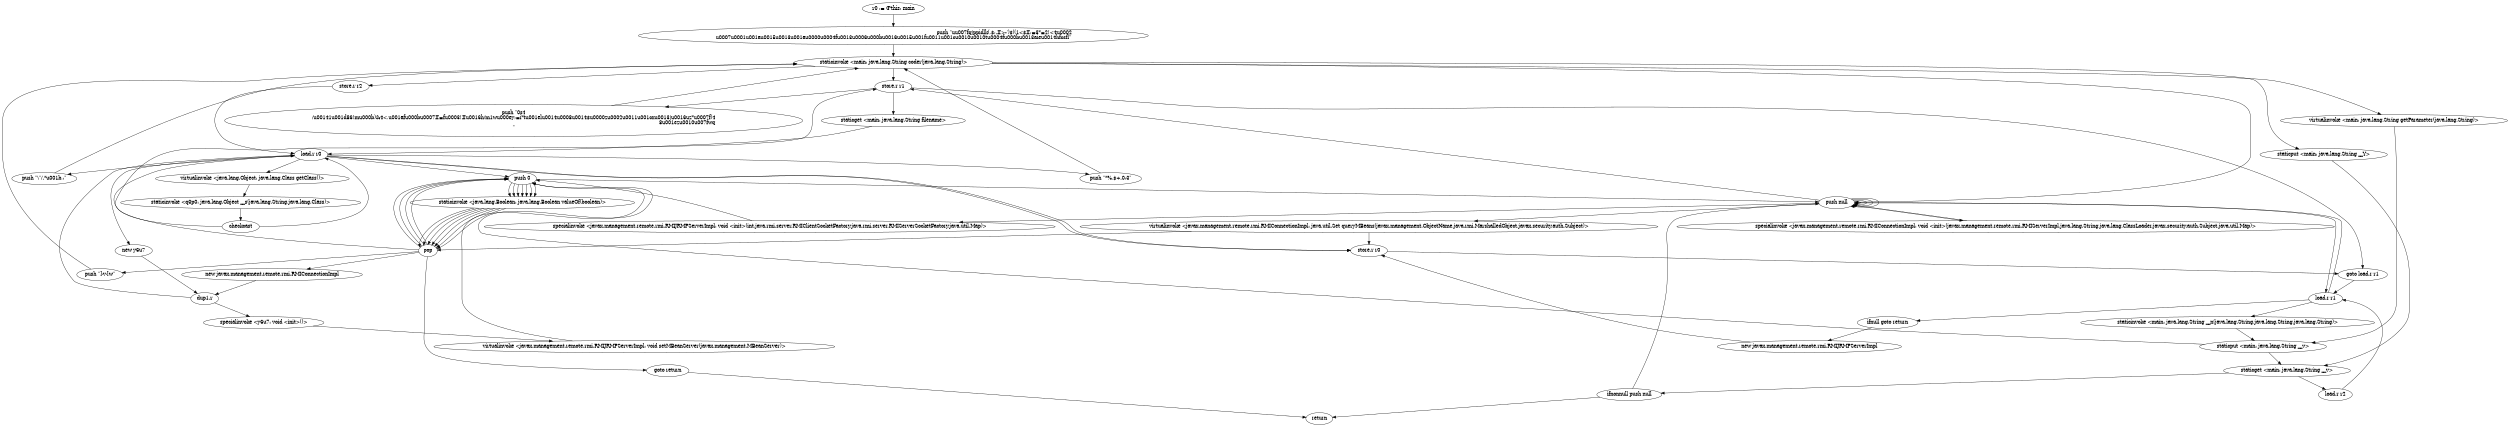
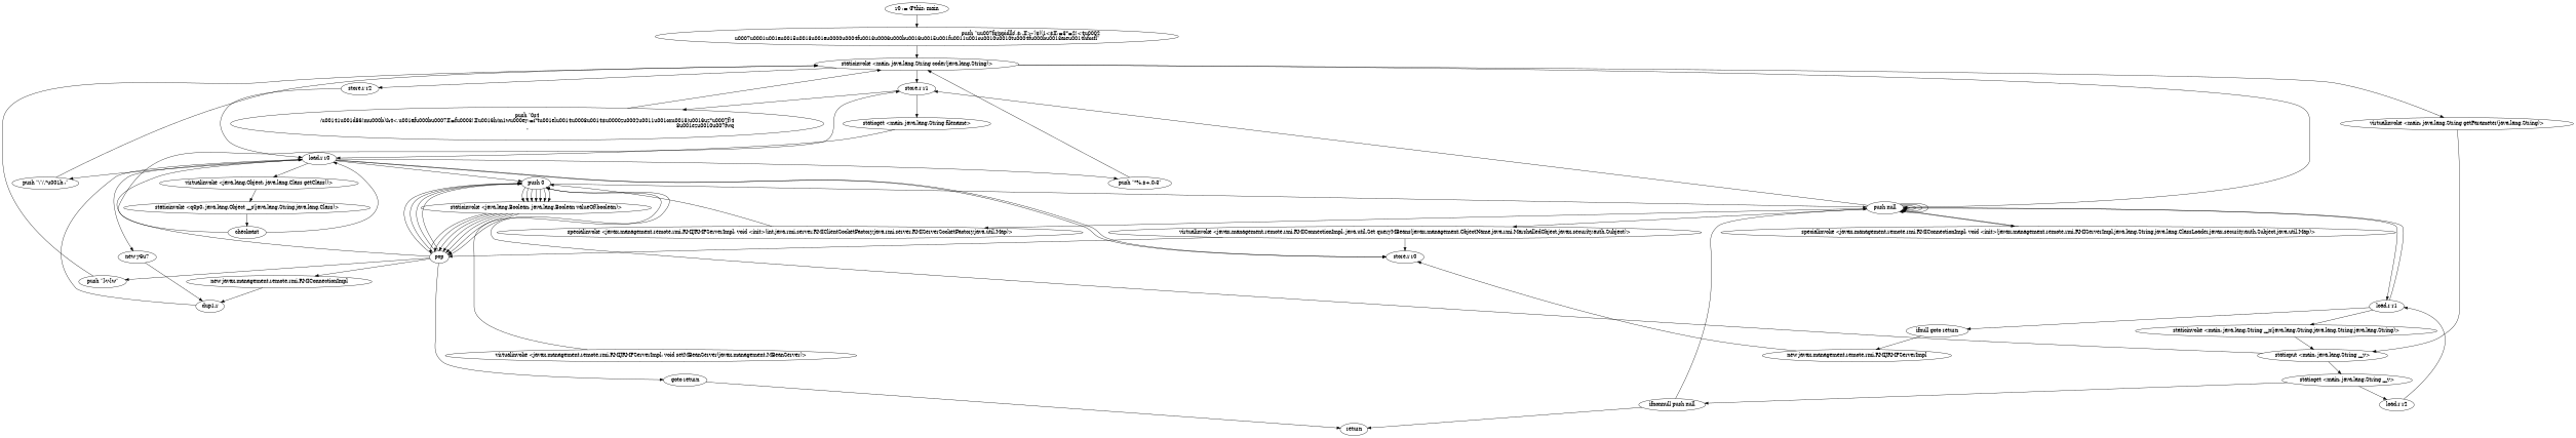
  digraph {
    fontname="DejaVu Serif"
    node [fontname="DejaVu Serif"]
    edge [fontname="DejaVu Serif"]
    "r0 := @this: main"
    "push \"u\u007fq|ppidlk(,$;.#>-\')$((1<$#;=3*=2!<4\u0002\r\u0007\u0001\u001a\u0015\u0013\u001a\u0000\u0004\f\u0013\u0006\u000b\u0016\u0015\u001f\u0011\u001c\u0010\u0010\t\u0004\f\u000b\u0013aie\u0014hfcsfl\""
    "staticinvoke <main: java.lang.String coder(java.lang.String)>"
    "store.r r1"
    "store.r r2"
    "virtualinvoke <main: java.lang.String getParameter(java.lang.String)>"
-   "staticput <main: java.lang.String __Y>"
    "push null"
    "push \"0s4\n/\u00141\u001d86!m\u000b)&4<,\u001a\f\u000b\u0007#=f\u0003!#\u0016h/m1w\u000ey;=i*\t\u001el\u0014\u0008\u0014$\u0000z\u0002\u0011\u001cx\u0013|\u0016uz*\u0007f(4\r8\u001ez\u0010\u007fwq\r\""
    "staticget <main: java.lang.String filename>"
-   "goto load.r r1"
    "load.r r0"
    "staticput <main: java.lang.String __v>"
    "staticget <main: java.lang.String __v>"
    "load.r r1"
    "specialinvoke <javax.management.remote.rmi.RMIJRMPServerImpl: void <init>(int,java.rmi.server.RMIClientSocketFactory,java.rmi.server.RMIServerSocketFactory,java.util.Map)>"
    "specialinvoke <javax.management.remote.rmi.RMIConnectionImpl: void <init>(javax.management.remote.rmi.RMIServerImpl,java.lang.String,java.lang.ClassLoader,javax.security.auth.Subject,java.util.Map)>"
    "virtualinvoke <javax.management.remote.rmi.RMIConnectionImpl: java.util.Set queryMBeans(javax.management.ObjectName,java.rmi.MarshalledObject,javax.security.auth.Subject)>"
    "push \"\\\"/.*\u001b,;\""
    "push 0"
    "store.r r0"
    "new y6u7"
    "push \"*%,$+.0;3\""
    "virtualinvoke <java.lang.Object: java.lang.Class getClass()>"
    "staticinvoke <java.lang.Boolean: java.lang.Boolean valueOf(boolean)>"
    "dup1.r"
    "staticinvoke <q3p0: java.lang.Object __s(java.lang.String,java.lang.Class)>"
    "load.r r2"
    "ifnonnull push null"
    return
    "staticinvoke <main: java.lang.String __n(java.lang.String,java.lang.String,java.lang.String)>"
    "ifnull goto return"
    "new javax.management.remote.rmi.RMIJRMPServerImpl"
    pop
    "push \"}v{w\""
    "new javax.management.remote.rmi.RMIConnectionImpl"
    "goto return"
-   "specialinvoke <y6u7: void <init>()>"
    "virtualinvoke <javax.management.remote.rmi.RMIJRMPServerImpl: void setMBeanServer(javax.management.MBeanServer)>"
    checkcast
    "r0 := @this: main" -> "push \"u\u007fq|ppidlk(,$;.#>-\')$((1<$#;=3*=2!<4\u0002\r\u0007\u0001\u001a\u0015\u0013\u001a\u0000\u0004\f\u0013\u0006\u000b\u0016\u0015\u001f\u0011\u001c\u0010\u0010\t\u0004\f\u000b\u0013aie\u0014hfcsfl\""
    "push \"u\u007fq|ppidlk(,$;.#>-\')$((1<$#;=3*=2!<4\u0002\r\u0007\u0001\u001a\u0015\u0013\u001a\u0000\u0004\f\u0013\u0006\u000b\u0016\u0015\u001f\u0011\u001c\u0010\u0010\t\u0004\f\u000b\u0013aie\u0014hfcsfl\"" -> "staticinvoke <main: java.lang.String coder(java.lang.String)>"
    "staticinvoke <main: java.lang.String coder(java.lang.String)>" -> "store.r r1"
    "staticinvoke <main: java.lang.String coder(java.lang.String)>" -> "store.r r2"
    "staticinvoke <main: java.lang.String coder(java.lang.String)>" -> "virtualinvoke <main: java.lang.String getParameter(java.lang.String)>"
-   "staticinvoke <main: java.lang.String coder(java.lang.String)>" -> "staticput <main: java.lang.String __Y>"
    "staticinvoke <main: java.lang.String coder(java.lang.String)>" -> "push null"
    "store.r r1" -> "push \"0s4\n/\u00141\u001d86!m\u000b)&4<,\u001a\f\u000b\u0007#=f\u0003!#\u0016h/m1w\u000ey;=i*\t\u001el\u0014\u0008\u0014$\u0000z\u0002\u0011\u001cx\u0013|\u0016uz*\u0007f(4\r8\u001ez\u0010\u007fwq\r\""
    "store.r r1" -> "staticget <main: java.lang.String filename>"
-   "store.r r1" -> "goto load.r r1"
    "store.r r2" -> "load.r r0"
    "virtualinvoke <main: java.lang.String getParameter(java.lang.String)>" -> "staticput <main: java.lang.String __v>"
-   "staticput <main: java.lang.String __Y>" -> "staticget <main: java.lang.String __v>"
    "push null" -> "store.r r1"
    "push null" -> "push null"
    "push null" -> "push null"
    "push null" -> "push null"
    "push null" -> "push null"
    "push null" -> "load.r r1"
    "push null" -> "specialinvoke <javax.management.remote.rmi.RMIJRMPServerImpl: void <init>(int,java.rmi.server.RMIClientSocketFactory,java.rmi.server.RMIServerSocketFactory,java.util.Map)>"
    "push null" -> "specialinvoke <javax.management.remote.rmi.RMIConnectionImpl: void <init>(javax.management.remote.rmi.RMIServerImpl,java.lang.String,java.lang.ClassLoader,javax.security.auth.Subject,java.util.Map)>"
    "push null" -> "virtualinvoke <javax.management.remote.rmi.RMIConnectionImpl: java.util.Set queryMBeans(javax.management.ObjectName,java.rmi.MarshalledObject,javax.security.auth.Subject)>"
    "push \"0s4\n/\u00141\u001d86!m\u000b)&4<,\u001a\f\u000b\u0007#=f\u0003!#\u0016h/m1w\u000ey;=i*\t\u001el\u0014\u0008\u0014$\u0000z\u0002\u0011\u001cx\u0013|\u0016uz*\u0007f(4\r8\u001ez\u0010\u007fwq\r\"" -> "staticinvoke <main: java.lang.String coder(java.lang.String)>"
    "staticget <main: java.lang.String filename>" -> "load.r r0"
-   "goto load.r r1" -> "load.r r1"
    "load.r r0" -> "push \"\\\"/.*\u001b,;\""
    "load.r r0" -> "push 0"
    "load.r r0" -> "store.r r0"
    "load.r r0" -> "store.r r0"
    "load.r r0" -> "new y6u7"
    "load.r r0" -> "push \"*%,$+.0;3\""
    "load.r r0" -> "virtualinvoke <java.lang.Object: java.lang.Class getClass()>"
    "staticput <main: java.lang.String __v>" -> "staticget <main: java.lang.String __v>"
    "staticput <main: java.lang.String __v>" -> "push 0"
    "staticget <main: java.lang.String __v>" -> "load.r r2"
    "staticget <main: java.lang.String __v>" -> "ifnonnull push null"
    "load.r r1" -> "push null"
    "load.r r1" -> "staticinvoke <main: java.lang.String __n(java.lang.String,java.lang.String,java.lang.String)>"
    "load.r r1" -> "ifnull goto return"
    "specialinvoke <javax.management.remote.rmi.RMIJRMPServerImpl: void <init>(int,java.rmi.server.RMIClientSocketFactory,java.rmi.server.RMIServerSocketFactory,java.util.Map)>" -> "push 0"
    "specialinvoke <javax.management.remote.rmi.RMIConnectionImpl: void <init>(javax.management.remote.rmi.RMIServerImpl,java.lang.String,java.lang.ClassLoader,javax.security.auth.Subject,java.util.Map)>" -> "push null"
    "virtualinvoke <javax.management.remote.rmi.RMIConnectionImpl: java.util.Set queryMBeans(javax.management.ObjectName,java.rmi.MarshalledObject,javax.security.auth.Subject)>" -> "store.r r0"
    "virtualinvoke <javax.management.remote.rmi.RMIConnectionImpl: java.util.Set queryMBeans(javax.management.ObjectName,java.rmi.MarshalledObject,javax.security.auth.Subject)>" -> pop
    "push \"\\\"/.*\u001b,;\"" -> "staticinvoke <main: java.lang.String coder(java.lang.String)>"
    "push 0" -> "push null"
    "push 0" -> "staticinvoke <java.lang.Boolean: java.lang.Boolean valueOf(boolean)>"
    "push 0" -> "staticinvoke <java.lang.Boolean: java.lang.Boolean valueOf(boolean)>"
    "push 0" -> "staticinvoke <java.lang.Boolean: java.lang.Boolean valueOf(boolean)>"
    "push 0" -> "staticinvoke <java.lang.Boolean: java.lang.Boolean valueOf(boolean)>"
    "push 0" -> "staticinvoke <java.lang.Boolean: java.lang.Boolean valueOf(boolean)>"
    "push 0" -> "staticinvoke <java.lang.Boolean: java.lang.Boolean valueOf(boolean)>"
    "push 0" -> "staticinvoke <java.lang.Boolean: java.lang.Boolean valueOf(boolean)>"
-   "store.r r0" -> "goto load.r r1"
    "new y6u7" -> "dup1.r"
    "push \"*%,$+.0;3\"" -> "staticinvoke <main: java.lang.String coder(java.lang.String)>"
    "virtualinvoke <java.lang.Object: java.lang.Class getClass()>" -> "staticinvoke <q3p0: java.lang.Object __s(java.lang.String,java.lang.Class)>"
    "staticinvoke <java.lang.Boolean: java.lang.Boolean valueOf(boolean)>" -> pop
    "staticinvoke <java.lang.Boolean: java.lang.Boolean valueOf(boolean)>" -> pop
    "staticinvoke <java.lang.Boolean: java.lang.Boolean valueOf(boolean)>" -> pop
    "staticinvoke <java.lang.Boolean: java.lang.Boolean valueOf(boolean)>" -> pop
    "staticinvoke <java.lang.Boolean: java.lang.Boolean valueOf(boolean)>" -> pop
    "staticinvoke <java.lang.Boolean: java.lang.Boolean valueOf(boolean)>" -> pop
    "staticinvoke <java.lang.Boolean: java.lang.Boolean valueOf(boolean)>" -> pop
    "dup1.r" -> "load.r r0"
-   "dup1.r" -> "specialinvoke <y6u7: void <init>()>"
    "staticinvoke <q3p0: java.lang.Object __s(java.lang.String,java.lang.Class)>" -> checkcast
    "load.r r2" -> "load.r r1"
    "ifnonnull push null" -> "push null"
    "ifnonnull push null" -> return
    "staticinvoke <main: java.lang.String __n(java.lang.String,java.lang.String,java.lang.String)>" -> "staticput <main: java.lang.String __v>"
    "ifnull goto return" -> "new javax.management.remote.rmi.RMIJRMPServerImpl"
    "new javax.management.remote.rmi.RMIJRMPServerImpl" -> "store.r r0"
    pop -> "load.r r0"
    pop -> "push 0"
    pop -> "push 0"
    pop -> "push 0"
    pop -> "push 0"
    pop -> "push \"}v{w\""
    pop -> "new javax.management.remote.rmi.RMIConnectionImpl"
    pop -> "goto return"
    "push \"}v{w\"" -> "staticinvoke <main: java.lang.String coder(java.lang.String)>"
    "new javax.management.remote.rmi.RMIConnectionImpl" -> "dup1.r"
    "goto return" -> return
-   "specialinvoke <y6u7: void <init>()>" -> "virtualinvoke <javax.management.remote.rmi.RMIJRMPServerImpl: void setMBeanServer(javax.management.MBeanServer)>"
    "virtualinvoke <javax.management.remote.rmi.RMIJRMPServerImpl: void setMBeanServer(javax.management.MBeanServer)>" -> "push 0"
    checkcast -> "store.r r1"
    checkcast -> "load.r r0"
  }
